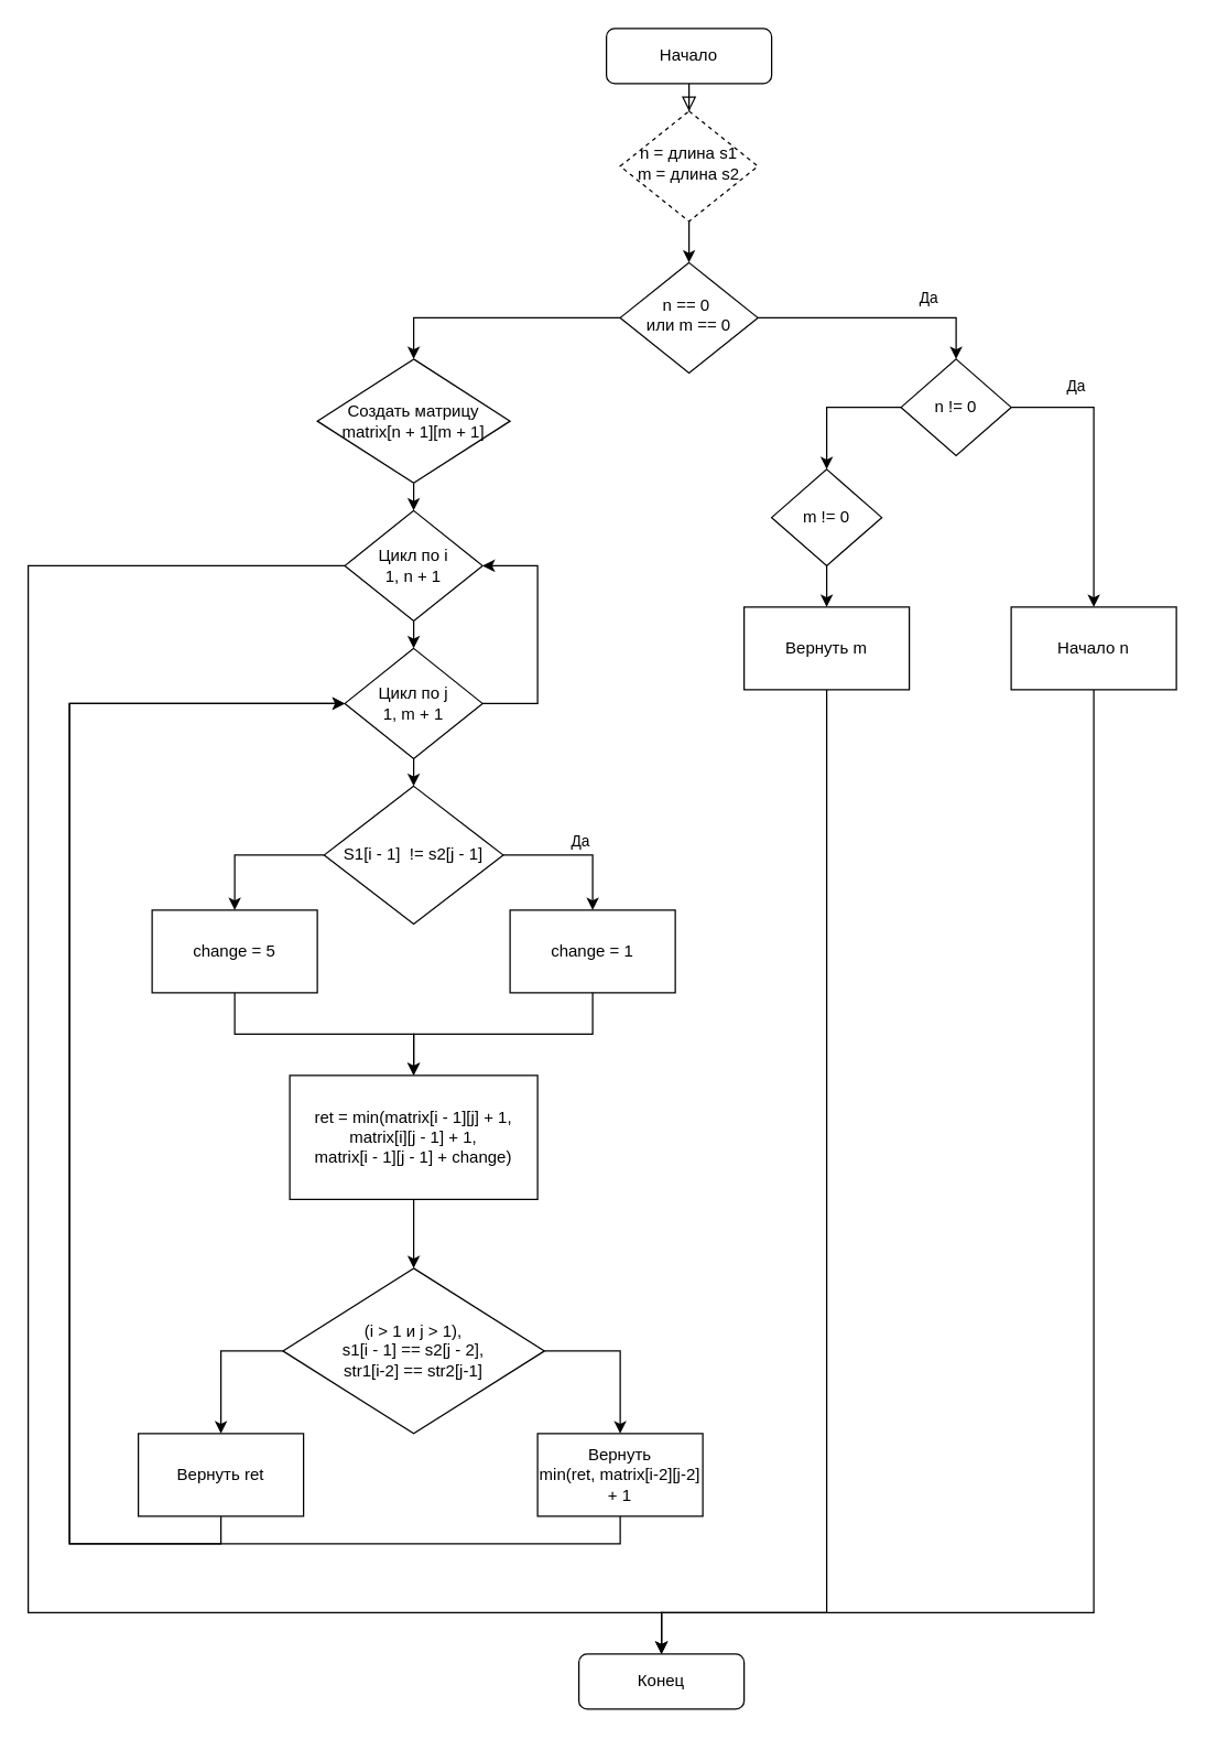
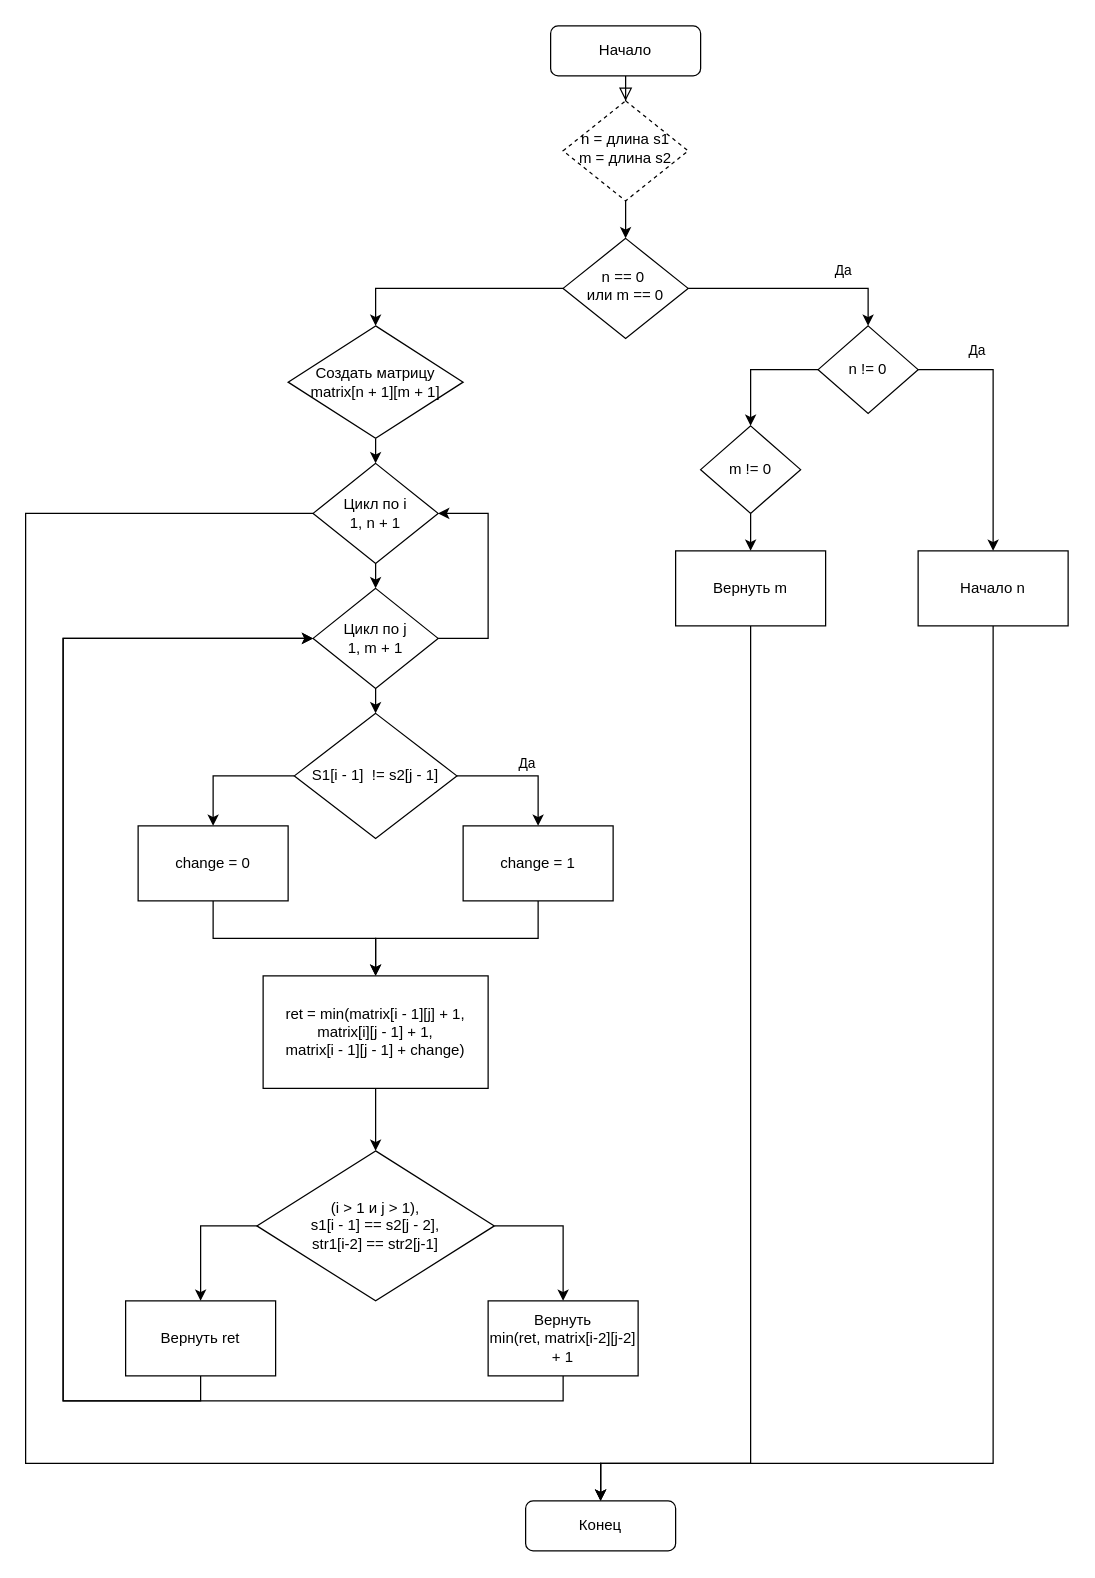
  <mxCell id="0" />
  <mxCell id="1" parent="0" />
  <mxCell id="2" value="" style="rounded=0;html=1;jettySize=auto;orthogonalLoop=1;fontSize=11;endArrow=block;endFill=0;endSize=8;strokeWidth=1;shadow=0;labelBackgroundColor=none;edgeStyle=orthogonalEdgeStyle;" parent="1" source="3" target="5" edge="1"><mxGeometry relative="1" as="geometry" /></mxCell>
  <mxCell id="3" value="Начало" style="rounded=1;whiteSpace=wrap;html=1;fontSize=12;glass=0;strokeWidth=1;shadow=0;" parent="1" vertex="1"><mxGeometry x="440" y="20" width="120" height="40" as="geometry" /></mxCell>
  <mxCell id="4" style="edgeStyle=orthogonalEdgeStyle;rounded=0;orthogonalLoop=1;jettySize=auto;html=1;exitX=0.5;exitY=1;exitDx=0;exitDy=0;" edge="1" parent="1" source="5" target="8"><mxGeometry relative="1" as="geometry" /></mxCell>
  <mxCell id="5" value="n = длина s1&lt;br&gt;m = длина s2" style="rhombus;whiteSpace=wrap;html=1;shadow=0;fontFamily=Helvetica;fontSize=12;align=center;strokeWidth=1;spacing=6;spacingTop=-4;dashed=1;" parent="1" vertex="1"><mxGeometry x="450" y="80" width="100" height="80" as="geometry" /></mxCell>
  <mxCell id="6" style="edgeStyle=orthogonalEdgeStyle;rounded=0;orthogonalLoop=1;jettySize=auto;html=1;exitX=1;exitY=0.5;exitDx=0;exitDy=0;entryX=0.5;entryY=0;entryDx=0;entryDy=0;" edge="1" parent="1" source="8" target="12"><mxGeometry relative="1" as="geometry" /></mxCell>
  <mxCell id="7" style="edgeStyle=orthogonalEdgeStyle;rounded=0;orthogonalLoop=1;jettySize=auto;html=1;exitX=0;exitY=0.5;exitDx=0;exitDy=0;entryX=0.5;entryY=0;entryDx=0;entryDy=0;" edge="1" parent="1" source="8" target="18"><mxGeometry relative="1" as="geometry" /></mxCell>
  <mxCell id="8" value="n == 0&amp;nbsp;&lt;br&gt;или m == 0" style="rhombus;whiteSpace=wrap;html=1;shadow=0;fontFamily=Helvetica;fontSize=12;align=center;strokeWidth=1;spacing=6;spacingTop=-4;" parent="1" vertex="1"><mxGeometry x="450" y="190" width="100" height="80" as="geometry" /></mxCell>
  <mxCell id="9" style="edgeStyle=orthogonalEdgeStyle;rounded=0;orthogonalLoop=1;jettySize=auto;html=1;exitX=0;exitY=0.5;exitDx=0;exitDy=0;entryX=0.5;entryY=0;entryDx=0;entryDy=0;" edge="1" parent="1" source="12" target="14"><mxGeometry relative="1" as="geometry" /></mxCell>
  <mxCell id="10" style="edgeStyle=orthogonalEdgeStyle;rounded=0;orthogonalLoop=1;jettySize=auto;html=1;exitX=1;exitY=0.5;exitDx=0;exitDy=0;" edge="1" parent="1" source="12" target="16"><mxGeometry relative="1" as="geometry" /></mxCell>
  <mxCell id="11" value="Да" style="edgeLabel;html=1;align=center;verticalAlign=middle;resizable=0;points=[];" vertex="1" connectable="0" parent="10"><mxGeometry x="-0.177" y="2" relative="1" as="geometry"><mxPoint x="-16" y="-40" as="offset" /></mxGeometry></mxCell>
  <mxCell id="12" value="n != 0" style="rhombus;whiteSpace=wrap;html=1;" vertex="1" parent="1"><mxGeometry x="654" y="260" width="80" height="70" as="geometry" /></mxCell>
  <mxCell id="13" style="edgeStyle=orthogonalEdgeStyle;rounded=0;orthogonalLoop=1;jettySize=auto;html=1;exitX=0.5;exitY=1;exitDx=0;exitDy=0;entryX=0.5;entryY=0;entryDx=0;entryDy=0;" edge="1" parent="1" source="14" target="27"><mxGeometry relative="1" as="geometry" /></mxCell>
  <mxCell id="14" value="m != 0" style="rhombus;whiteSpace=wrap;html=1;" vertex="1" parent="1"><mxGeometry x="560" y="340" width="80" height="70" as="geometry" /></mxCell>
  <mxCell id="15" style="edgeStyle=orthogonalEdgeStyle;rounded=0;orthogonalLoop=1;jettySize=auto;html=1;exitX=0.5;exitY=1;exitDx=0;exitDy=0;entryX=0.5;entryY=0;entryDx=0;entryDy=0;" edge="1" parent="1" source="16" target="45"><mxGeometry relative="1" as="geometry"><Array as="points"><mxPoint x="794" y="1170" /><mxPoint x="480" y="1170" /></Array></mxGeometry></mxCell>
  <mxCell id="16" value="Начало n" style="rounded=0;whiteSpace=wrap;html=1;" vertex="1" parent="1"><mxGeometry x="734" y="440" width="120" height="60" as="geometry" /></mxCell>
  <mxCell id="17" style="edgeStyle=orthogonalEdgeStyle;rounded=0;orthogonalLoop=1;jettySize=auto;html=1;exitX=0.5;exitY=1;exitDx=0;exitDy=0;entryX=0.5;entryY=0;entryDx=0;entryDy=0;" edge="1" parent="1" source="18" target="21"><mxGeometry relative="1" as="geometry" /></mxCell>
  <mxCell id="18" value="Создать матрицу matrix[n + 1][m + 1]" style="rhombus;whiteSpace=wrap;html=1;" vertex="1" parent="1"><mxGeometry x="230" y="260" width="140" height="90" as="geometry" /></mxCell>
  <mxCell id="19" style="edgeStyle=orthogonalEdgeStyle;rounded=0;orthogonalLoop=1;jettySize=auto;html=1;exitX=0.5;exitY=1;exitDx=0;exitDy=0;entryX=0.5;entryY=0;entryDx=0;entryDy=0;" edge="1" parent="1" source="21" target="24"><mxGeometry relative="1" as="geometry" /></mxCell>
  <mxCell id="20" style="edgeStyle=orthogonalEdgeStyle;rounded=0;orthogonalLoop=1;jettySize=auto;html=1;exitX=0;exitY=0.5;exitDx=0;exitDy=0;entryX=0.5;entryY=0;entryDx=0;entryDy=0;" edge="1" parent="1" source="21" target="45"><mxGeometry relative="1" as="geometry"><Array as="points"><mxPoint x="20" y="410" /><mxPoint x="20" y="1170" /></Array></mxGeometry></mxCell>
  <mxCell id="21" value="Цикл по i&lt;br&gt;1, n + 1" style="rhombus;whiteSpace=wrap;html=1;" vertex="1" parent="1"><mxGeometry x="250" y="370" width="100" height="80" as="geometry" /></mxCell>
  <mxCell id="22" style="edgeStyle=orthogonalEdgeStyle;rounded=0;orthogonalLoop=1;jettySize=auto;html=1;exitX=0.5;exitY=1;exitDx=0;exitDy=0;entryX=0.5;entryY=0;entryDx=0;entryDy=0;" edge="1" parent="1" source="24" target="30"><mxGeometry relative="1" as="geometry" /></mxCell>
  <mxCell id="23" style="edgeStyle=orthogonalEdgeStyle;rounded=0;orthogonalLoop=1;jettySize=auto;html=1;exitX=1;exitY=0.5;exitDx=0;exitDy=0;entryX=1;entryY=0.5;entryDx=0;entryDy=0;" edge="1" parent="1" source="24" target="21"><mxGeometry relative="1" as="geometry"><Array as="points"><mxPoint x="390" y="510" /><mxPoint x="390" y="410" /></Array></mxGeometry></mxCell>
  <mxCell id="24" value="Цикл по j&lt;br&gt;1, m + 1" style="rhombus;whiteSpace=wrap;html=1;" vertex="1" parent="1"><mxGeometry x="250" y="470" width="100" height="80" as="geometry" /></mxCell>
  <mxCell id="25" value="Да" style="edgeLabel;html=1;align=center;verticalAlign=middle;resizable=0;points=[];" vertex="1" connectable="0" parent="1"><mxGeometry x="782.059" y="295" as="geometry"><mxPoint x="-109" y="-80" as="offset" /></mxGeometry></mxCell>
  <mxCell id="26" style="edgeStyle=orthogonalEdgeStyle;rounded=0;orthogonalLoop=1;jettySize=auto;html=1;exitX=0.5;exitY=1;exitDx=0;exitDy=0;entryX=0.5;entryY=0;entryDx=0;entryDy=0;" edge="1" parent="1" source="27" target="45"><mxGeometry relative="1" as="geometry"><Array as="points"><mxPoint x="600" y="1170" /><mxPoint x="480" y="1170" /></Array></mxGeometry></mxCell>
  <mxCell id="27" value="Вернуть m" style="rounded=0;whiteSpace=wrap;html=1;" vertex="1" parent="1"><mxGeometry x="540" y="440" width="120" height="60" as="geometry" /></mxCell>
  <mxCell id="28" style="edgeStyle=orthogonalEdgeStyle;rounded=0;orthogonalLoop=1;jettySize=auto;html=1;exitX=1;exitY=0.5;exitDx=0;exitDy=0;entryX=0.5;entryY=0;entryDx=0;entryDy=0;" edge="1" parent="1" source="30" target="32"><mxGeometry relative="1" as="geometry" /></mxCell>
  <mxCell id="29" style="edgeStyle=orthogonalEdgeStyle;rounded=0;orthogonalLoop=1;jettySize=auto;html=1;exitX=0;exitY=0.5;exitDx=0;exitDy=0;entryX=0.5;entryY=0;entryDx=0;entryDy=0;" edge="1" parent="1" source="30" target="34"><mxGeometry relative="1" as="geometry" /></mxCell>
  <mxCell id="30" value="S1[i - 1]&amp;nbsp; != s2[j - 1]" style="rhombus;whiteSpace=wrap;html=1;" vertex="1" parent="1"><mxGeometry x="235" y="570" width="130" height="100" as="geometry" /></mxCell>
  <mxCell id="31" style="edgeStyle=orthogonalEdgeStyle;rounded=0;orthogonalLoop=1;jettySize=auto;html=1;exitX=0.5;exitY=1;exitDx=0;exitDy=0;entryX=0.5;entryY=0;entryDx=0;entryDy=0;" edge="1" parent="1" source="32" target="37"><mxGeometry relative="1" as="geometry"><mxPoint x="300" y="840" as="targetPoint" /></mxGeometry></mxCell>
  <mxCell id="32" value="change = 1" style="rounded=0;whiteSpace=wrap;html=1;" vertex="1" parent="1"><mxGeometry x="370" y="660" width="120" height="60" as="geometry" /></mxCell>
  <mxCell id="33" style="edgeStyle=orthogonalEdgeStyle;rounded=0;orthogonalLoop=1;jettySize=auto;html=1;exitX=0.5;exitY=1;exitDx=0;exitDy=0;" edge="1" parent="1" source="34" target="37"><mxGeometry relative="1" as="geometry" /></mxCell>
- <mxCell id="34" value="change = 5" style="rounded=0;whiteSpace=wrap;html=1;" vertex="1" parent="1"><mxGeometry x="110" y="660" width="120" height="60" as="geometry" /></mxCell>
+ <mxCell id="34" value="change = 0" style="rounded=0;whiteSpace=wrap;html=1;" vertex="1" parent="1"><mxGeometry x="110" y="660" width="120" height="60" as="geometry" /></mxCell>
  <mxCell id="35" value="Да" style="edgeLabel;html=1;align=center;verticalAlign=middle;resizable=0;points=[];" vertex="1" connectable="0" parent="1"><mxGeometry x="420" y="609.996" as="geometry" /></mxCell>
  <mxCell id="36" style="edgeStyle=orthogonalEdgeStyle;rounded=0;orthogonalLoop=1;jettySize=auto;html=1;exitX=0.5;exitY=1;exitDx=0;exitDy=0;entryX=0.5;entryY=0;entryDx=0;entryDy=0;" edge="1" parent="1" source="37" target="40"><mxGeometry relative="1" as="geometry" /></mxCell>
  <mxCell id="37" value="ret = min(matrix[i - 1][j] + 1, &lt;br&gt;matrix[i][j - 1] + 1, &lt;br&gt;matrix[i - 1][j - 1] + change)" style="rounded=0;whiteSpace=wrap;html=1;" vertex="1" parent="1"><mxGeometry x="210" y="780" width="180" height="90" as="geometry" /></mxCell>
  <mxCell id="38" style="edgeStyle=orthogonalEdgeStyle;rounded=0;orthogonalLoop=1;jettySize=auto;html=1;exitX=1;exitY=0.5;exitDx=0;exitDy=0;entryX=0.5;entryY=0;entryDx=0;entryDy=0;" edge="1" parent="1" source="40" target="44"><mxGeometry relative="1" as="geometry" /></mxCell>
  <mxCell id="39" style="edgeStyle=orthogonalEdgeStyle;rounded=0;orthogonalLoop=1;jettySize=auto;html=1;exitX=0;exitY=0.5;exitDx=0;exitDy=0;entryX=0.5;entryY=0;entryDx=0;entryDy=0;" edge="1" parent="1" source="40" target="42"><mxGeometry relative="1" as="geometry" /></mxCell>
  <mxCell id="40" value="(i &amp;gt; 1 и j &amp;gt; 1),&lt;br&gt;s1[i - 1] == s2[j - 2], &lt;br&gt;str1[i-2] == str2[j-1]" style="rhombus;whiteSpace=wrap;html=1;" vertex="1" parent="1"><mxGeometry x="205" y="920" width="190" height="120" as="geometry" /></mxCell>
  <mxCell id="41" style="edgeStyle=orthogonalEdgeStyle;rounded=0;orthogonalLoop=1;jettySize=auto;html=1;exitX=0.5;exitY=1;exitDx=0;exitDy=0;entryX=0;entryY=0.5;entryDx=0;entryDy=0;" edge="1" parent="1" source="42" target="24"><mxGeometry relative="1" as="geometry"><Array as="points"><mxPoint x="160" y="1120" /><mxPoint x="50" y="1120" /><mxPoint x="50" y="510" /></Array></mxGeometry></mxCell>
  <mxCell id="42" value="Вернуть ret" style="rounded=0;whiteSpace=wrap;html=1;" vertex="1" parent="1"><mxGeometry x="100" y="1040" width="120" height="60" as="geometry" /></mxCell>
  <mxCell id="43" style="edgeStyle=orthogonalEdgeStyle;rounded=0;orthogonalLoop=1;jettySize=auto;html=1;exitX=0.5;exitY=1;exitDx=0;exitDy=0;entryX=0;entryY=0.5;entryDx=0;entryDy=0;" edge="1" parent="1" source="44" target="24"><mxGeometry relative="1" as="geometry"><Array as="points"><mxPoint x="450" y="1120" /><mxPoint x="50" y="1120" /><mxPoint x="50" y="510" /></Array></mxGeometry></mxCell>
  <mxCell id="44" value="Вернуть &lt;br&gt;min(ret, matrix[i-2][j-2] + 1" style="rounded=0;whiteSpace=wrap;html=1;" vertex="1" parent="1"><mxGeometry x="390" y="1040" width="120" height="60" as="geometry" /></mxCell>
  <mxCell id="45" value="Конец" style="rounded=1;whiteSpace=wrap;html=1;fontSize=12;glass=0;strokeWidth=1;shadow=0;" vertex="1" parent="1"><mxGeometry x="420" y="1200" width="120" height="40" as="geometry" /></mxCell>
